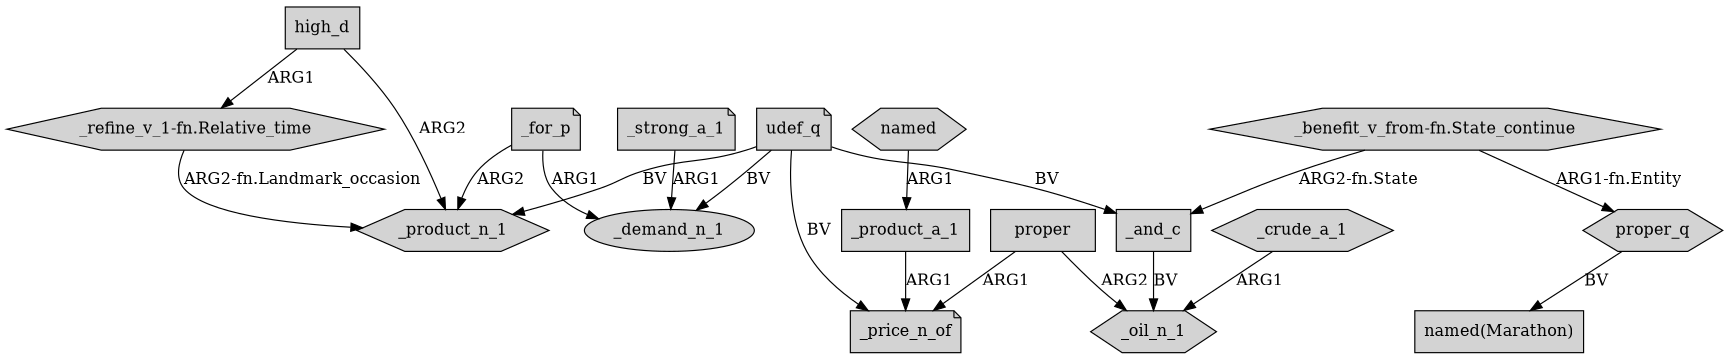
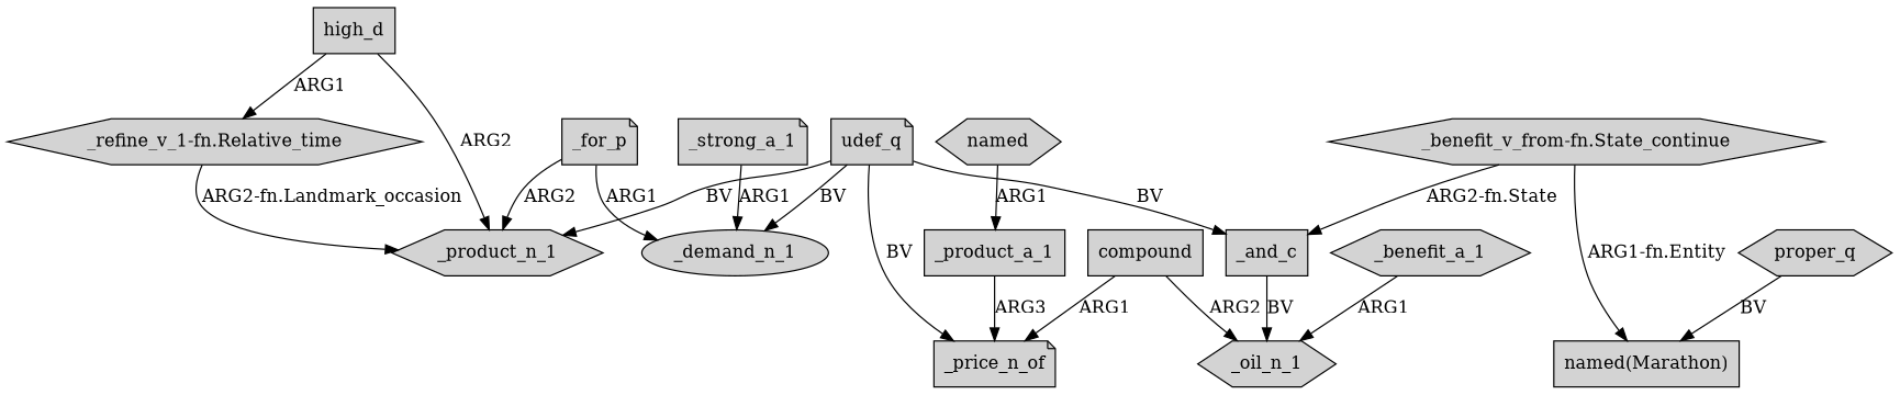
  digraph {
    node [shape=hexagon style=filled]
    n1 [label=high_d shape=box]
    _product_n_1
    "_refine_v_1-fn.Relative_time"
    _for_p [shape=note]
    _demand_n_1 [shape=ellipse]
    _and_c [shape=box]
    "_benefit_v_from-fn.State_continue"
    "named(Marathon)" [shape=box]
    _oil_n_1
    udef_q [shape=note]
    _price_n_of [shape=note]
    _strong_a_1 [shape=note]
    n13 [label=_product_a_1 shape=box]
    proper_q
    n15 [label=named]
-   compound [shape=box label=proper]
-   _crude_a_1
+   compound [shape=box]
+   _crude_a_1 [label=_benefit_a_1]
    n1 -> _product_n_1 [label=ARG2]
    n1 -> "_refine_v_1-fn.Relative_time" [label=ARG1]
    "_refine_v_1-fn.Relative_time" -> _product_n_1 [label="ARG2-fn.Landmark_occasion"]
    _for_p -> _product_n_1 [label=ARG2]
    _for_p -> _demand_n_1 [label=ARG1]
    _and_c -> _oil_n_1 [label=BV]
    "_benefit_v_from-fn.State_continue" -> _and_c [label="ARG2-fn.State"]
-   "_benefit_v_from-fn.State_continue" -> proper_q [label="ARG1-fn.Entity"]
+   "_benefit_v_from-fn.State_continue" -> "named(Marathon)" [label="ARG1-fn.Entity"]
    udef_q -> _product_n_1 [label=BV]
    udef_q -> _demand_n_1 [label=BV]
    udef_q -> _and_c [label=BV]
    udef_q -> _price_n_of [label=BV]
    _strong_a_1 -> _demand_n_1 [label=ARG1]
-   n13 -> _price_n_of [label=ARG1]
+   n13 -> _price_n_of [label=ARG3]
    proper_q -> "named(Marathon)" [label=BV]
    n15 -> n13 [label=ARG1]
    compound -> _oil_n_1 [label=ARG2]
    compound -> _price_n_of [label=ARG1]
    _crude_a_1 -> _oil_n_1 [label=ARG1]
  }
